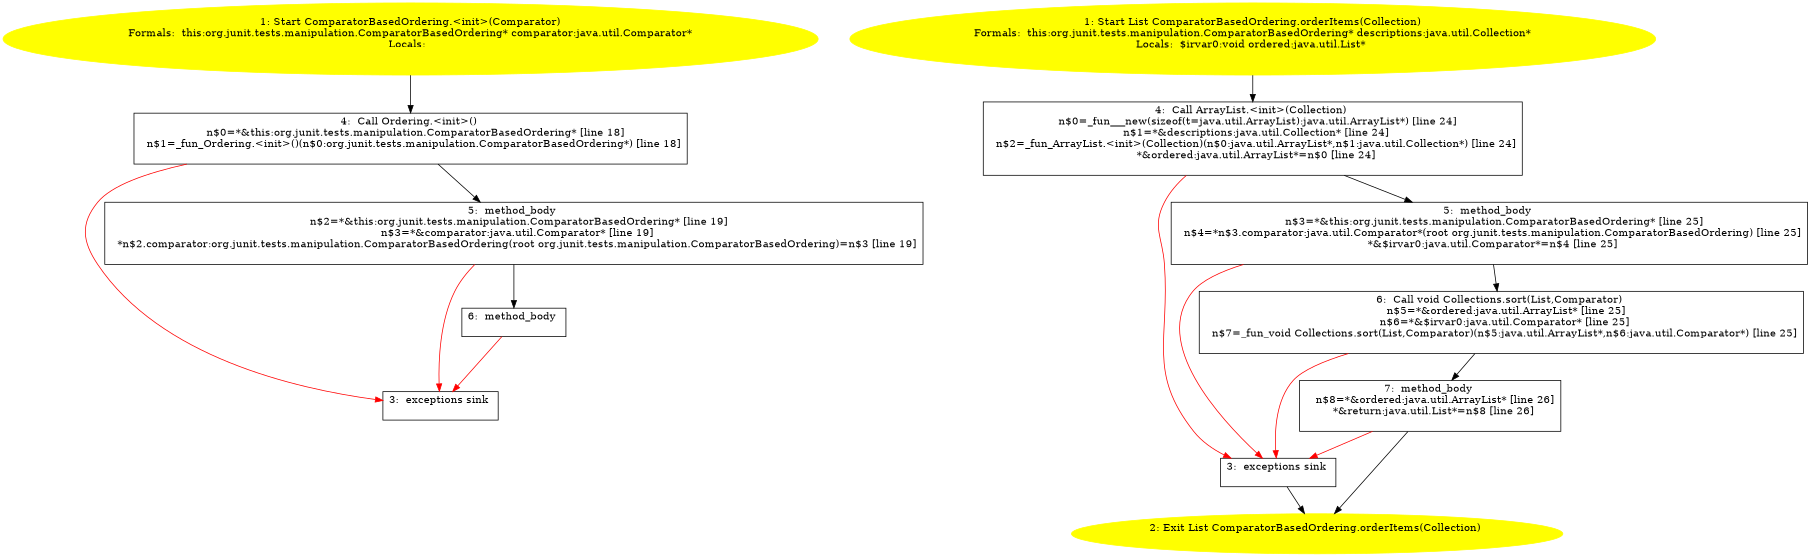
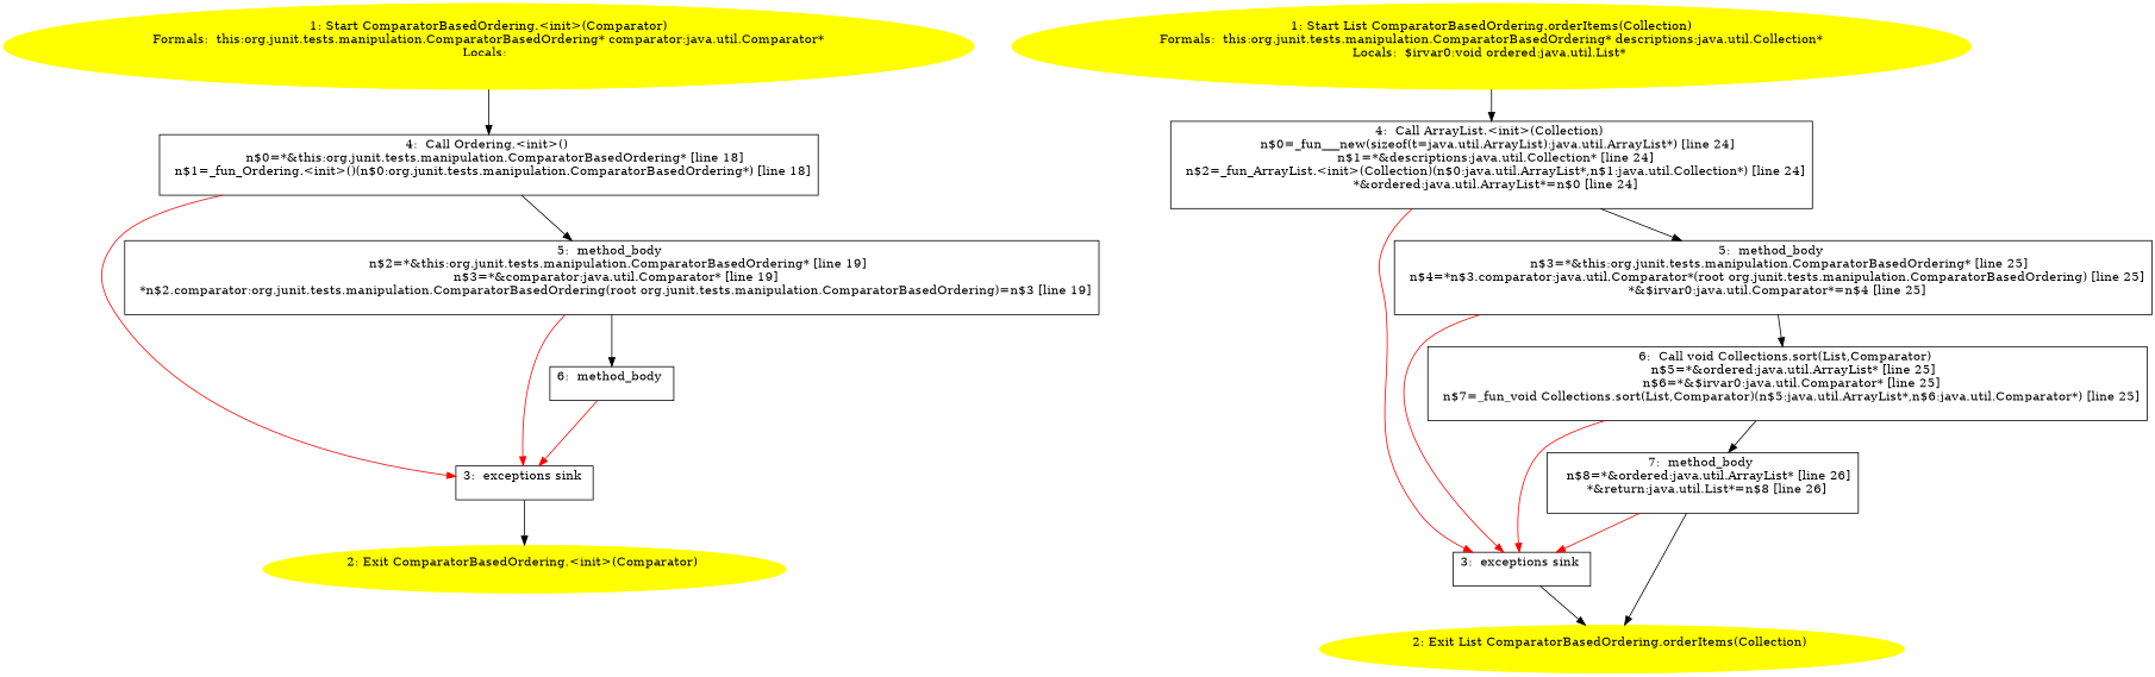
  digraph {
    node [shape=box]
    n1 [color=yellow label="1: Start ComparatorBasedOrdering.<init>(Comparator)\nFormals:  this:org.junit.tests.manipulation.ComparatorBasedOrdering* comparator:java.util.Comparator*\nLocals:  \n  " style=filled shape=""]
    n2 [label="4:  Call Ordering.<init>() \n   n$0=*&this:org.junit.tests.manipulation.ComparatorBasedOrdering* [line 18]\n  n$1=_fun_Ordering.<init>()(n$0:org.junit.tests.manipulation.ComparatorBasedOrdering*) [line 18]\n "]
    n3 [label="3:  exceptions sink \n  "]
    n4 [label="5:  method_body \n   n$2=*&this:org.junit.tests.manipulation.ComparatorBasedOrdering* [line 19]\n  n$3=*&comparator:java.util.Comparator* [line 19]\n  *n$2.comparator:org.junit.tests.manipulation.ComparatorBasedOrdering(root org.junit.tests.manipulation.ComparatorBasedOrdering)=n$3 [line 19]\n "]
+   n5 [color=yellow label="2: Exit ComparatorBasedOrdering.<init>(Comparator) \n  " style=filled shape=""]
    n6 [label="6:  method_body \n  "]
    n7 [color=yellow label="1: Start List ComparatorBasedOrdering.orderItems(Collection)\nFormals:  this:org.junit.tests.manipulation.ComparatorBasedOrdering* descriptions:java.util.Collection*\nLocals:  $irvar0:void ordered:java.util.List* \n  " style=filled shape=""]
    n8 [label="4:  Call ArrayList.<init>(Collection) \n   n$0=_fun___new(sizeof(t=java.util.ArrayList):java.util.ArrayList*) [line 24]\n  n$1=*&descriptions:java.util.Collection* [line 24]\n  n$2=_fun_ArrayList.<init>(Collection)(n$0:java.util.ArrayList*,n$1:java.util.Collection*) [line 24]\n  *&ordered:java.util.ArrayList*=n$0 [line 24]\n "]
    n9 [label="3:  exceptions sink \n  "]
    n10 [label="5:  method_body \n   n$3=*&this:org.junit.tests.manipulation.ComparatorBasedOrdering* [line 25]\n  n$4=*n$3.comparator:java.util.Comparator*(root org.junit.tests.manipulation.ComparatorBasedOrdering) [line 25]\n  *&$irvar0:java.util.Comparator*=n$4 [line 25]\n "]
    n11 [color=yellow label="2: Exit List ComparatorBasedOrdering.orderItems(Collection) \n  " style=filled shape=""]
    n12 [label="6:  Call void Collections.sort(List,Comparator) \n   n$5=*&ordered:java.util.ArrayList* [line 25]\n  n$6=*&$irvar0:java.util.Comparator* [line 25]\n  n$7=_fun_void Collections.sort(List,Comparator)(n$5:java.util.ArrayList*,n$6:java.util.Comparator*) [line 25]\n "]
    n13 [label="7:  method_body \n   n$8=*&ordered:java.util.ArrayList* [line 26]\n  *&return:java.util.List*=n$8 [line 26]\n "]
    n1 -> n2
    n2 -> n3 [color=red]
    n2 -> n4
+   n3 -> n5
    n4 -> n3 [color=red]
    n4 -> n6
    n6 -> n3 [color=red]
    n7 -> n8
    n8 -> n9 [color=red]
    n8 -> n10
    n9 -> n11
    n10 -> n9 [color=red]
    n10 -> n12
    n12 -> n9 [color=red]
    n12 -> n13
    n13 -> n9 [color=red]
    n13 -> n11
  }
